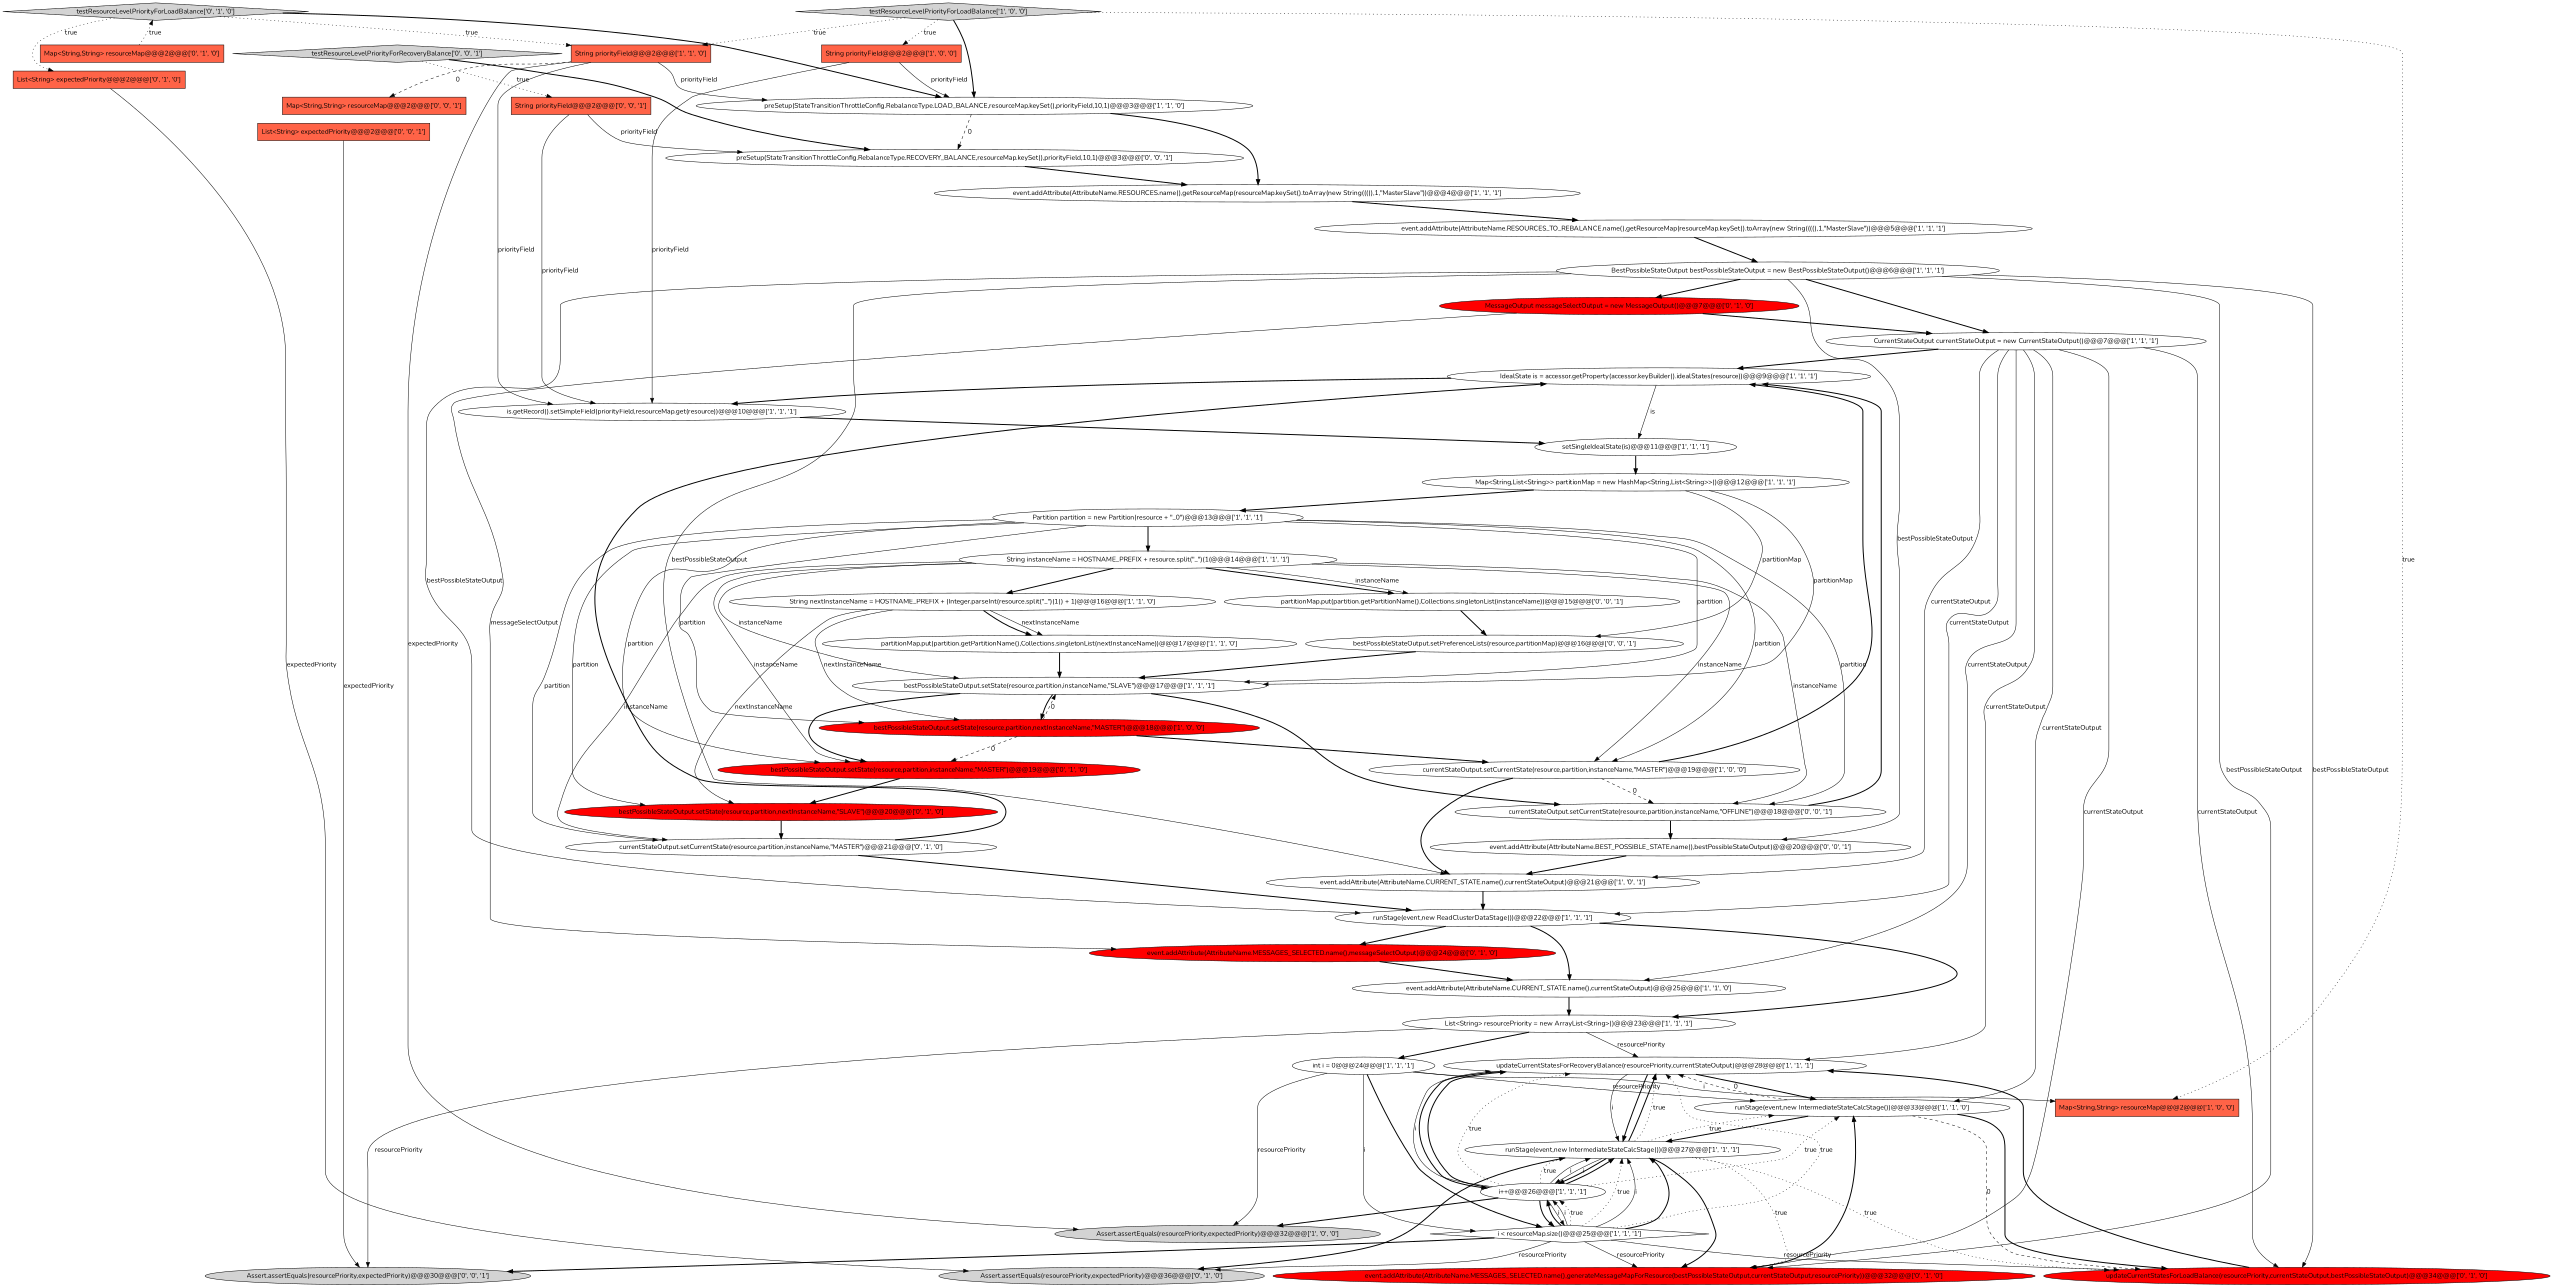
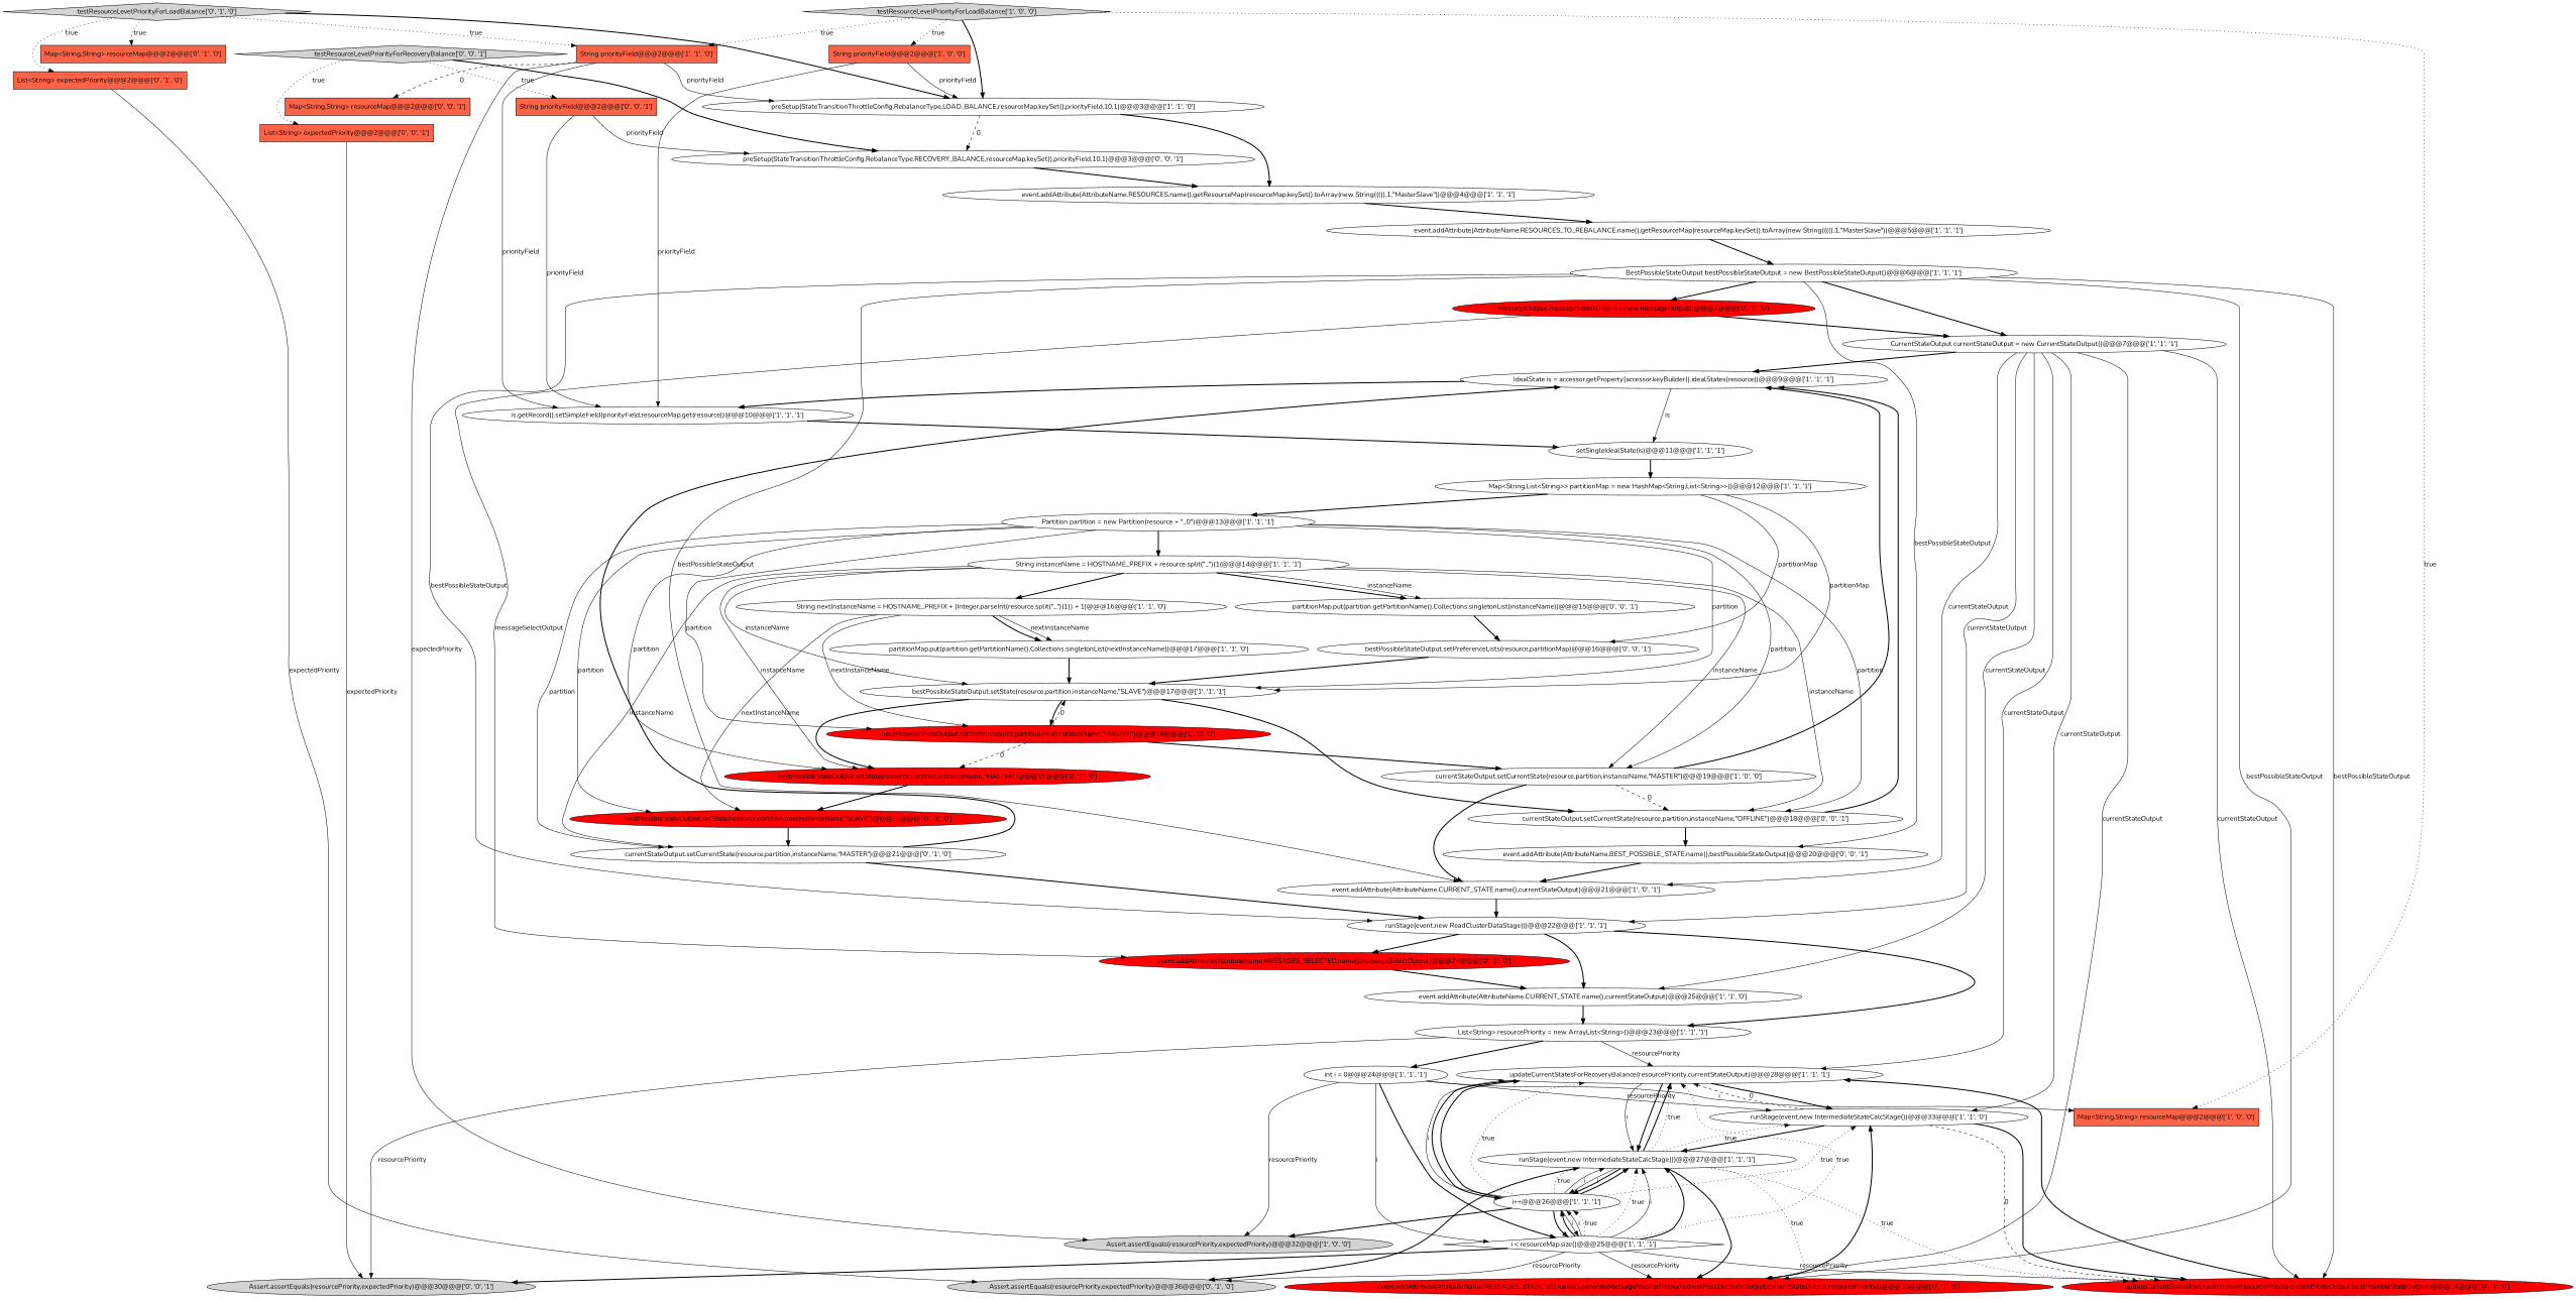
  digraph {
    fontname=Nunito
    node [fillcolor=white fontname=Nunito shape=ellipse style=filled]
    edge [fontname=Nunito style=bold]
    n1 [label="updateCurrentStatesForRecoveryBalance(resourcePriority,currentStateOutput)@@@28@@@['1', '1', '1']"]
    n2 [label="runStage(event,new IntermediateStateCalcStage())@@@33@@@['1', '1', '0']"]
    n3 [label="i++@@@26@@@['1', '1', '1']"]
    n4 [label="runStage(event,new IntermediateStateCalcStage())@@@27@@@['1', '1', '1']"]
    n5 [fillcolor=red label="updateCurrentStatesForLoadBalance(resourcePriority,currentStateOutput,bestPossibleStateOutput)@@@34@@@['0', '1', '0']"]
    n6 [fillcolor=lightgray label="Assert.assertEquals(resourcePriority,expectedPriority)@@@32@@@['1', '0', '0']"]
    n7 [label="i < resourceMap.size()@@@25@@@['1', '1', '1']" shape=diamond]
    n8 [fillcolor=lightgray label="Assert.assertEquals(resourcePriority,expectedPriority)@@@36@@@['0', '1', '0']"]
    n9 [fillcolor=red label="event.addAttribute(AttributeName.MESSAGES_SELECTED.name(),generateMessageMapForResource(bestPossibleStateOutput,currentStateOutput,resourcePriority))@@@32@@@['0', '1', '0']"]
    n10 [fillcolor=lightgray label="testResourceLevelPriorityForLoadBalance['0', '1', '0']" shape=diamond]
    n11 [label="preSetup(StateTransitionThrottleConfig.RebalanceType.LOAD_BALANCE,resourceMap.keySet(),priorityField,10,1)@@@3@@@['1', '1', '0']"]
    n12 [fillcolor=tomato label="Map<String,String> resourceMap@@@2@@@['0', '1', '0']" shape=box]
    n13 [fillcolor=tomato label="String priorityField@@@2@@@['1', '1', '0']" shape=box]
    n14 [fillcolor=tomato label="List<String> expectedPriority@@@2@@@['0', '1', '0']" shape=box]
    n15 [label="event.addAttribute(AttributeName.RESOURCES.name(),getResourceMap(resourceMap.keySet().toArray(new String((((),1,\"MasterSlave\"))@@@4@@@['1', '1', '1']"]
    n16 [label="preSetup(StateTransitionThrottleConfig.RebalanceType.RECOVERY_BALANCE,resourceMap.keySet(),priorityField,10,1)@@@3@@@['0', '0', '1']"]
    n17 [label="is.getRecord().setSimpleField(priorityField,resourceMap.get(resource))@@@10@@@['1', '1', '1']"]
    n18 [fillcolor=tomato label="Map<String,String> resourceMap@@@2@@@['0', '0', '1']" shape=box]
    n19 [label="event.addAttribute(AttributeName.CURRENT_STATE.name(),currentStateOutput)@@@25@@@['1', '1', '0']"]
    n20 [label="List<String> resourcePriority = new ArrayList<String>()@@@23@@@['1', '1', '1']"]
    n21 [fillcolor=lightgray label="Assert.assertEquals(resourcePriority,expectedPriority)@@@30@@@['0', '0', '1']"]
    n22 [label="int i = 0@@@24@@@['1', '1', '1']"]
    n23 [fillcolor=tomato label="String priorityField@@@2@@@['1', '0', '0']" shape=box]
    n24 [label="setSingleIdealState(is)@@@11@@@['1', '1', '1']"]
    n25 [label="event.addAttribute(AttributeName.RESOURCES_TO_REBALANCE.name(),getResourceMap(resourceMap.keySet().toArray(new String((((),1,\"MasterSlave\"))@@@5@@@['1', '1', '1']"]
    n26 [label="BestPossibleStateOutput bestPossibleStateOutput = new BestPossibleStateOutput()@@@6@@@['1', '1', '1']"]
    n27 [label="partitionMap.put(partition.getPartitionName(),Collections.singletonList(instanceName))@@@15@@@['0', '0', '1']"]
    n28 [label="bestPossibleStateOutput.setPreferenceLists(resource,partitionMap)@@@16@@@['0', '0', '1']"]
    n29 [label="bestPossibleStateOutput.setState(resource,partition,instanceName,\"SLAVE\")@@@17@@@['1', '1', '1']"]
    n30 [label="partitionMap.put(partition.getPartitionName(),Collections.singletonList(nextInstanceName))@@@17@@@['1', '1', '0']"]
    n31 [fillcolor=red label="bestPossibleStateOutput.setState(resource,partition,nextInstanceName,\"MASTER\")@@@18@@@['1', '0', '0']"]
    n32 [fillcolor=red label="bestPossibleStateOutput.setState(resource,partition,instanceName,\"MASTER\")@@@19@@@['0', '1', '0']"]
    n33 [label="currentStateOutput.setCurrentState(resource,partition,instanceName,\"OFFLINE\")@@@18@@@['0', '0', '1']"]
    n34 [label="currentStateOutput.setCurrentState(resource,partition,instanceName,\"MASTER\")@@@19@@@['1', '0', '0']"]
    n35 [fillcolor=red label="bestPossibleStateOutput.setState(resource,partition,nextInstanceName,\"SLAVE\")@@@20@@@['0', '1', '0']"]
    n36 [label="event.addAttribute(AttributeName.CURRENT_STATE.name(),currentStateOutput)@@@21@@@['1', '0', '1']"]
    n37 [label="IdealState is = accessor.getProperty(accessor.keyBuilder().idealStates(resource))@@@9@@@['1', '1', '1']"]
    n38 [fillcolor=red label="event.addAttribute(AttributeName.MESSAGES_SELECTED.name(),messageSelectOutput)@@@24@@@['0', '1', '0']"]
    n39 [label="Map<String,List<String>> partitionMap = new HashMap<String,List<String>>()@@@12@@@['1', '1', '1']"]
    n40 [label="Partition partition = new Partition(resource + \"_0\")@@@13@@@['1', '1', '1']"]
    n41 [fillcolor=red label="MessageOutput messageSelectOutput = new MessageOutput()@@@7@@@['0', '1', '0']"]
    n42 [label="CurrentStateOutput currentStateOutput = new CurrentStateOutput()@@@7@@@['1', '1', '1']"]
    n43 [label="runStage(event,new ReadClusterDataStage())@@@22@@@['1', '1', '1']"]
    n44 [label="event.addAttribute(AttributeName.BEST_POSSIBLE_STATE.name(),bestPossibleStateOutput)@@@20@@@['0', '0', '1']"]
    n45 [label="String instanceName = HOSTNAME_PREFIX + resource.split(\"_\")(1(@@@14@@@['1', '1', '1']"]
    n46 [label="String nextInstanceName = HOSTNAME_PREFIX + (Integer.parseInt(resource.split(\"_\")(1() + 1)@@@16@@@['1', '1', '0']"]
    n47 [label="currentStateOutput.setCurrentState(resource,partition,instanceName,\"MASTER\")@@@21@@@['0', '1', '0']"]
    n48 [fillcolor=tomato label="Map<String,String> resourceMap@@@2@@@['1', '0', '0']" shape=box]
    n49 [fillcolor=tomato label="List<String> expectedPriority@@@2@@@['0', '0', '1']" shape=box]
    n50 [fillcolor=tomato label="String priorityField@@@2@@@['0', '0', '1']" shape=box]
    n51 [fillcolor=lightgray label="testResourceLevelPriorityForLoadBalance['1', '0', '0']" shape=diamond]
    n52 [fillcolor=lightgray label="testResourceLevelPriorityForRecoveryBalance['0', '0', '1']" shape=diamond]
    n1 -> n2
    n1 -> n3
    n1 -> n4 [label=i style=solid]
    n1 -> n4
    n2 -> n1 [label=0 style=dashed]
    n2 -> n4
    n2 -> n5
    n2 -> n5 [label=0 style=dashed]
    n3 -> n1
    n3 -> n1 [label=i style=solid]
    n3 -> n1 [label=true style=dotted]
    n3 -> n2 [label=true style=dotted]
    n3 -> n4 [label=true style=dotted]
    n3 -> n4 [label=i style=solid]
    n3 -> n4
    n3 -> n6
    n3 -> n7
    n3 -> n7 [label=i style=solid]
    n4 -> n1
    n4 -> n1 [label=true style=dotted]
    n4 -> n2 [label=true style=dotted]
    n4 -> n3
    n4 -> n3 [label=i style=solid]
    n4 -> n5 [label=true style=dotted]
    n4 -> n8
    n4 -> n9 [label=true style=dotted]
    n4 -> n9
    n5 -> n1
    n7 -> n1 [label=true style=dotted]
    n7 -> n3
    n7 -> n3 [label=i style=solid]
    n7 -> n3 [label=true style=dotted]
    n7 -> n4
    n7 -> n4 [label=true style=dotted]
    n7 -> n4 [label=i style=solid]
    n7 -> n5 [label=resourcePriority style=solid]
    n7 -> n8 [label=resourcePriority style=solid]
    n7 -> n9 [label=resourcePriority style=solid]
    n7 -> n21
    n9 -> n2
    n10 -> n11
-   n12 -> n10 [label=true style=dotted]
+   n10 -> n12 [label=true style=dotted]
    n10 -> n13 [label=true style=dotted]
    n10 -> n14 [label=true style=dotted]
    n11 -> n15
    n11 -> n16 [label=0 style=dashed]
    n13 -> n6 [label=expectedPriority style=solid]
    n13 -> n11 [label=priorityField style=solid]
    n13 -> n17 [label=priorityField style=solid]
    n13 -> n18 [label=0 style=dashed]
    n14 -> n8 [label=expectedPriority style=solid]
    n15 -> n25
    n16 -> n15
    n17 -> n24
    n19 -> n20
    n20 -> n1 [label=resourcePriority style=solid]
    n20 -> n21 [label=resourcePriority style=solid]
    n20 -> n22
    n22 -> n2 [label=resourcePriority style=solid]
    n22 -> n6 [label=resourcePriority style=solid]
    n22 -> n7
    n22 -> n7 [label=i style=solid]
    n22 -> n48 [label=i style=solid]
    n23 -> n11 [label=priorityField style=solid]
    n23 -> n17 [label=priorityField style=solid]
    n24 -> n39
    n25 -> n26
    n26 -> n5 [label=bestPossibleStateOutput style=solid]
    n26 -> n9 [label=bestPossibleStateOutput style=solid]
    n26 -> n36 [label=bestPossibleStateOutput style=solid]
    n26 -> n41
    n26 -> n42
    n26 -> n43 [label=bestPossibleStateOutput style=solid]
    n26 -> n44 [label=bestPossibleStateOutput style=solid]
    n27 -> n28
    n28 -> n29
    n29 -> n31
    n29 -> n32
    n29 -> n33
    n30 -> n29
    n31 -> n29 [label=0 style=dashed]
    n31 -> n32 [label=0 style=dashed]
    n31 -> n34
    n32 -> n35
    n33 -> n37
    n33 -> n44
    n34 -> n33 [label=0 style=dashed]
    n34 -> n36
    n34 -> n37
    n35 -> n47
    n36 -> n43
    n37 -> n17
    n37 -> n24 [label=is style=solid]
    n38 -> n19
    n39 -> n28 [label=partitionMap style=solid]
    n39 -> n29 [label=partitionMap style=solid]
    n39 -> n40
    n40 -> n29 [label=partition style=solid]
    n40 -> n31 [label=partition style=solid]
    n40 -> n32 [label=partition style=solid]
    n40 -> n33 [label=partition style=solid]
    n40 -> n34 [label=partition style=solid]
    n40 -> n35 [label=partition style=solid]
    n40 -> n45
    n40 -> n47 [label=partition style=solid]
    n41 -> n38 [label=messageSelectOutput style=solid]
    n41 -> n42
    n42 -> n1 [label=currentStateOutput style=solid]
    n42 -> n2 [label=currentStateOutput style=solid]
    n42 -> n5 [label=currentStateOutput style=solid]
    n42 -> n9 [label=currentStateOutput style=solid]
    n42 -> n19 [label=currentStateOutput style=solid]
    n42 -> n36 [label=currentStateOutput style=solid]
    n42 -> n37
    n42 -> n43 [label=currentStateOutput style=solid]
    n43 -> n19
    n43 -> n20
    n43 -> n38
    n44 -> n36
    n45 -> n27
    n45 -> n27 [label=instanceName style=solid]
    n45 -> n29 [label=instanceName style=solid]
    n45 -> n32 [label=instanceName style=solid]
    n45 -> n33 [label=instanceName style=solid]
    n45 -> n34 [label=instanceName style=solid]
    n45 -> n46
    n45 -> n47 [label=instanceName style=solid]
    n46 -> n30 [label=nextInstanceName style=solid]
    n46 -> n30
    n46 -> n31 [label=nextInstanceName style=solid]
    n46 -> n35 [label=nextInstanceName style=solid]
    n47 -> n37
    n47 -> n43
    n49 -> n21 [label=expectedPriority style=solid]
    n50 -> n16 [label=priorityField style=solid]
    n50 -> n17 [label=priorityField style=solid]
    n51 -> n11
    n51 -> n13 [label=true style=dotted]
    n51 -> n23 [label=true style=dotted]
    n51 -> n48 [label=true style=dotted]
    n52 -> n16
+   n52 -> n49 [label=true style=dotted]
    n52 -> n50 [label=true style=dotted]
  }
